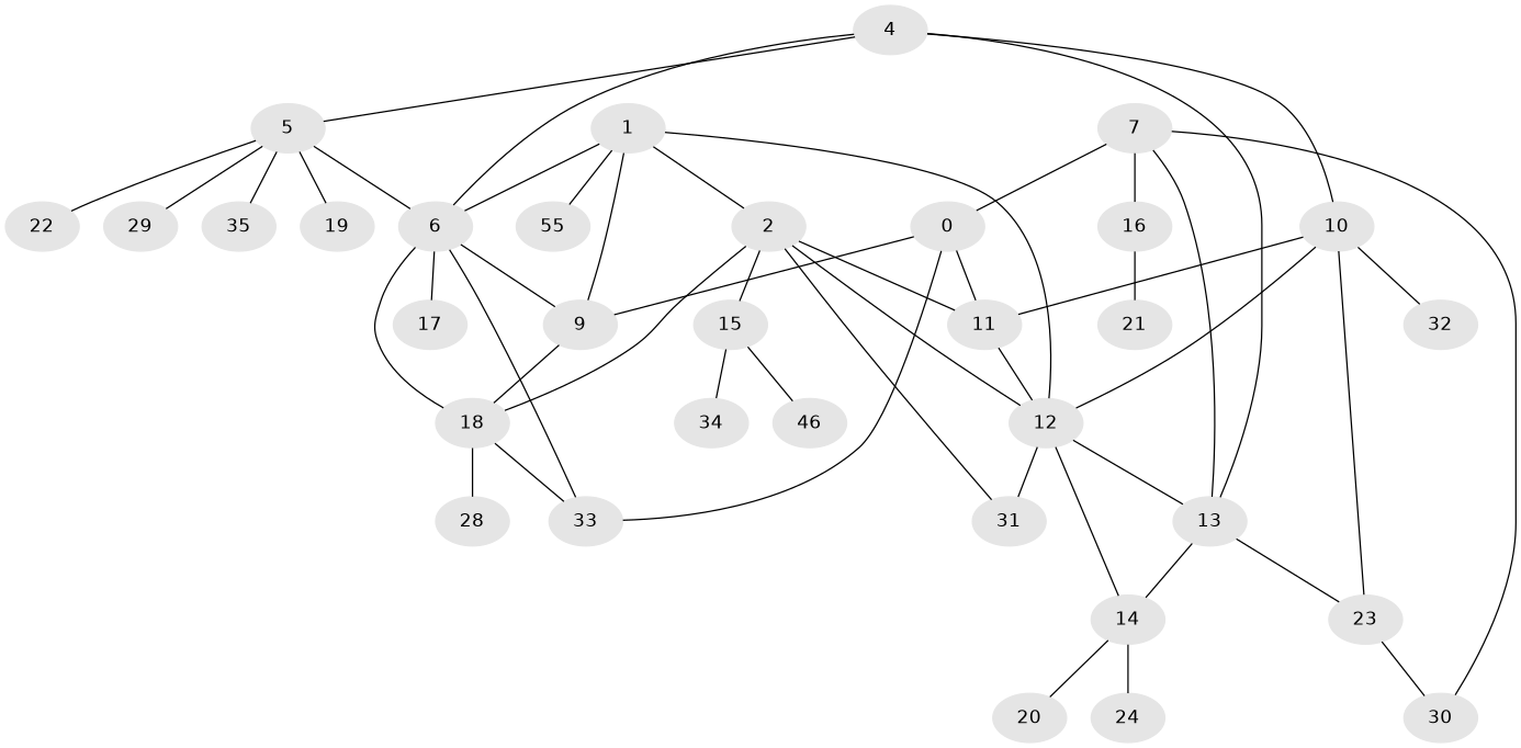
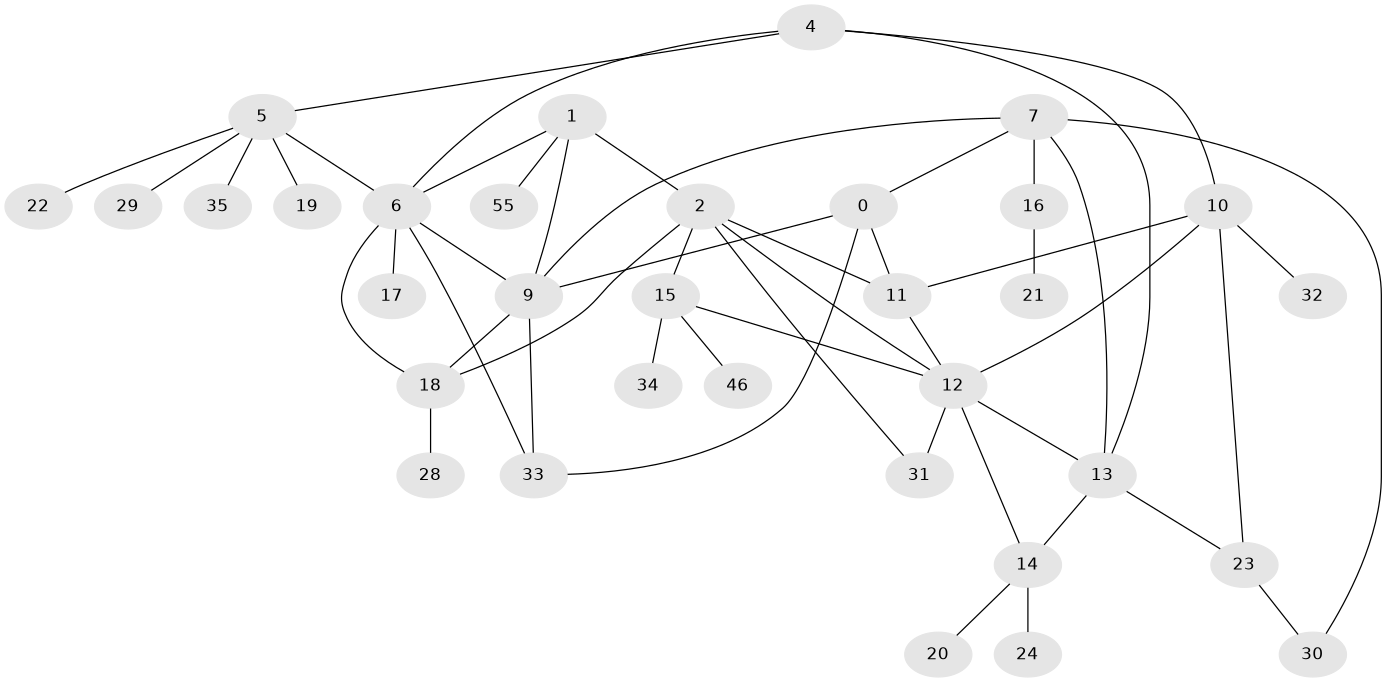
  graph {
    fontname="DejaVu Sans"
    node [color=gray90 fontname="DejaVu Sans" style=filled]
    edge [fontname="DejaVu Sans" weight=1.0]
    1
    2
    6
    9
    12
    n6 [label=55]
    11
    15
    18
    31
    17
    33
    13
    14
    n15 [label=46]
    34
    28
    4
    5
    10
    19
    22
    29
    35
    23
    32
    7
    n28 [label=0]
    16
    30
    21
    20
    24
    1 -- 2
    1 -- 6
    1 -- 9
-   1 -- 12
+   15 -- 12
    1 -- n6
    2 -- 12
    2 -- 11
    2 -- 15
    2 -- 18
    2 -- 31
    6 -- 9
    6 -- 18 [weight=2.0]
    6 -- 17 [weight=3.0]
    6 -- 33
    9 -- 18 [weight=5.0]
-   18 -- 33
+   9 -- 33
    12 -- 31
    12 -- 13
    12 -- 14
    11 -- 12
    15 -- n15
    15 -- 34
    18 -- 28
    13 -- 14
    13 -- 23
    14 -- 20
    14 -- 24 [weight=3.0]
    4 -- 6
    4 -- 13
    4 -- 5
    4 -- 10
    5 -- 6
    5 -- 19
    5 -- 22
    5 -- 29
    5 -- 35
    10 -- 12
    10 -- 11
    10 -- 23
    10 -- 32
    23 -- 30
+   7 -- 9
    7 -- 13
    7 -- n28
    7 -- 16
    7 -- 30
    n28 -- 9
    n28 -- 11
    n28 -- 33
    16 -- 21 [weight=2.0]
  }
